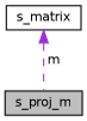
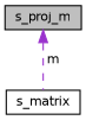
  digraph {
    node [color=black fontname=Helvetica fontsize=10 shape=record style=filled]
    n1 [fillcolor=grey75 fontcolor=black height=0.2 label=s_proj_m width=0.4]
    n2 [fillcolor=white height=0.2 label=s_matrix width=0.4]
-   n2 -> n1 [color=darkorchid3 dir=back fontname=Helvetica fontsize=10 label=" m" labelfontname=Helvetica labelfontsize=10 style=dashed]
+   n1 -> n2 [color=darkorchid3 dir=back fontname=Helvetica fontsize=10 label=" m" labelfontname=Helvetica labelfontsize=10 style=dashed]
  }
